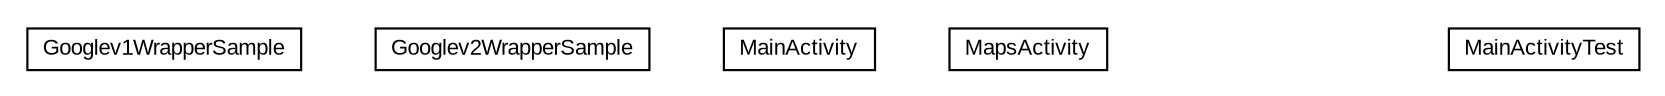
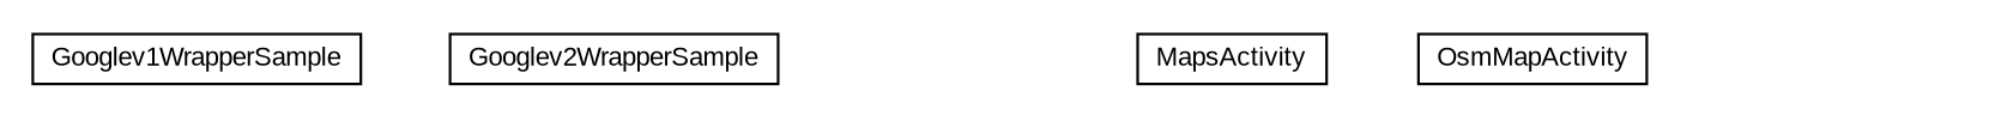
  digraph {
    nodesep=0.25
    ranksep=0.5
    node [fontcolor=black fontname=arial fontsize=10.0 shape=plaintext]
    n1 [label=<<table title="org.osmdroid.google.sample.Googlev1WrapperSample" border="0" cellborder="1" cellspacing="0" cellpadding="2" port="p" href="./Googlev1WrapperSample.html"> 		<tr><td><table border="0" cellspacing="0" cellpadding="1"> <tr><td align="center" balign="center"> Googlev1WrapperSample </td></tr> 		</table></td></tr> 		</table>>]
    n2 [label=<<table title="org.osmdroid.google.sample.Googlev2WrapperSample" border="0" cellborder="1" cellspacing="0" cellpadding="2" port="p" href="./Googlev2WrapperSample.html"> 		<tr><td><table border="0" cellspacing="0" cellpadding="1"> <tr><td align="center" balign="center"> Googlev2WrapperSample </td></tr> 		</table></td></tr> 		</table>>]
-   n3 [label=<<table title="org.osmdroid.google.sample.MainActivity" border="0" cellborder="1" cellspacing="0" cellpadding="2" port="p" href="./MainActivity.html"> 		<tr><td><table border="0" cellspacing="0" cellpadding="1"> <tr><td align="center" balign="center"> MainActivity </td></tr> 		</table></td></tr> 		</table>>]
    n4 [label=<<table title="org.osmdroid.google.sample.MapsActivity" border="0" cellborder="1" cellspacing="0" cellpadding="2" port="p" href="./MapsActivity.html"> 		<tr><td><table border="0" cellspacing="0" cellpadding="1"> <tr><td align="center" balign="center"> MapsActivity </td></tr> 		</table></td></tr> 		</table>>]
-   n6 [label=<<table title="org.osmdroid.google.sample.MainActivityTest" border="0" cellborder="1" cellspacing="0" cellpadding="2" port="p" href="./MainActivityTest.html"> 		<tr><td><table border="0" cellspacing="0" cellpadding="1"> <tr><td align="center" balign="center"> MainActivityTest </td></tr> 		</table></td></tr> 		</table>>]
+   n5 [label=<<table title="org.osmdroid.google.sample.OsmMapActivity" border="0" cellborder="1" cellspacing="0" cellpadding="2" port="p" href="./OsmMapActivity.html"> 		<tr><td><table border="0" cellspacing="0" cellpadding="1"> <tr><td align="center" balign="center"> OsmMapActivity </td></tr> 		</table></td></tr> 		</table>>]
  }
